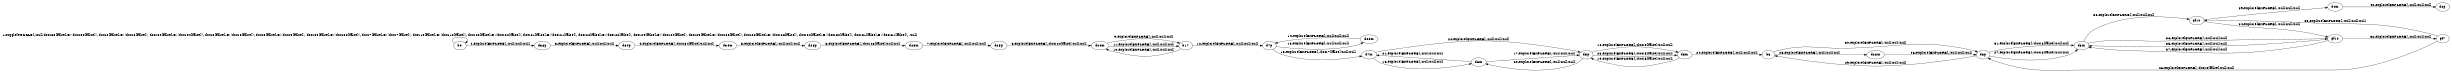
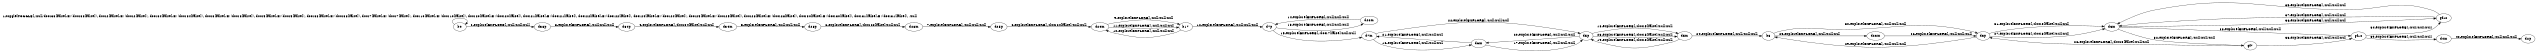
  digraph {
    rankdir=LR
    b0
    d38p
    d34p
    d34m
    d28p
    d28m
    n7 [label=d25p]
    d20m
    b17
    d7p
    d26m
    d7m
    d6m
    d5p
    d5m
    b6
    d23m
    d3p
    d3m
    gf7
    gf10
    gf12
    d4m
    d2p
    b0 -> b0 [label="1-toggle[TOGGLE];/null/door33[false]:=!(door33[false]); door2[false]:=!(door2[false]); door34[false]:=!(door34[false]); door3[false]:=!(door3[false]); door5[false]:=!(door5[false]); door38[false]:=!(door38[false]); door7[false]:=!(door7[false]); door10[false]:=!(door10[false]); door20[false]:=!(door20[false]); door21[false]:=!(door21[false]); door22[false]:=!(door22[false]); door24[false]:=!(door24[false]); door25[false]:=!(door25[false]); door28[false]:=!(door28[false]); door30[false]:=!(door30[false]); door31[false]:=!(door31[false]); /null"]
    b0 -> d38p [label="2-explore[EXPLORE];/null/null/null"]
    d38p -> d34p [label="3-explore[EXPLORE];/null/null/null"]
    d34p -> d34m [label="4-explore[EXPLORE];/door34[false]/null/null"]
    d34m -> d28p [label="5-explore[EXPLORE];/null/null/null"]
    d28p -> d28m [label="6-explore[EXPLORE];/door28[false]/null/null"]
    d28m -> n7 [label="7-explore[EXPLORE];/null/null/null"]
    n7 -> d20m [label="8-explore[EXPLORE];/door20[false]/null/null"]
    d20m -> b17 [label="9-explore[EXPLORE];/null/null/null"]
    d20m -> b17 [label="11-explore[EXPLORE];/null/null/null"]
    b17 -> d20m [label="10-explore[EXPLORE];/null/null/null"]
    b17 -> d7p [label="12-explore[EXPLORE];/null/null/null"]
    d7p -> d26m [label="13-explore[EXPLORE];/null/null/null"]
    d7p -> d7m [label="15-explore[EXPLORE];/door7[false]/null/null"]
    d26m -> d7p [label="14-explore[EXPLORE];/null/null/null"]
    d7m -> d6m [label="16-explore[EXPLORE];/null/null/null"]
    d7m -> d5p [label="22-explore[EXPLORE];/null/null/null"]
    d6m -> d7m [label="21-explore[EXPLORE];/null/null/null"]
    d6m -> d5p [label="17-explore[EXPLORE];/null/null/null"]
    d5p -> d6m [label="20-explore[EXPLORE];/null/null/null"]
    d5p -> d5m [label="18-explore[EXPLORE];/door5[false]/null/null"]
    d5p -> d5m [label="23-explore[EXPLORE];/door5[false]/null/null"]
    d5m -> d5p [label="19-explore[EXPLORE];/door5[false]/null/null"]
    d5m -> b6 [label="24-explore[EXPLORE];/null/null/null"]
    b6 -> d23m [label="25-explore[EXPLORE];/null/null/null"]
    b6 -> d3p [label="30-explore[EXPLORE];/null/null/null"]
    d23m -> d3p [label="26-explore[EXPLORE];/null/null/null"]
    d3p -> b6 [label="29-explore[EXPLORE];/null/null/null"]
    d3p -> d3m [label="27-explore[EXPLORE];/door3[false]/null/null"]
    d3p -> d3m [label="31-explore[EXPLORE];/door3[false]/null/null"]
-   gf12 -> gf7 [label="32-explore[EXPLORE];/null/null/null"]
+   d3m -> gf7 [label="32-explore[EXPLORE];/null/null/null"]
    d3m -> gf10 [label="38-explore[EXPLORE];/null/null/null"]
    d3m -> gf12 [label="36-explore[EXPLORE];/null/null/null"]
    gf7 -> d3p [label="28-explore[EXPLORE];/door3[false]/null/null"]
    gf7 -> gf10 [label="33-explore[EXPLORE];/null/null/null"]
    gf10 -> gf12 [label="34-explore[EXPLORE];/null/null/null"]
    gf10 -> d4m [label="39-explore[EXPLORE];/null/null/null"]
    gf12 -> d3m [label="35-explore[EXPLORE];/null/null/null"]
    gf12 -> d3m [label="37-explore[EXPLORE];/null/null/null"]
    d4m -> d2p [label="40-explore[EXPLORE];/null/null/null"]
  }
